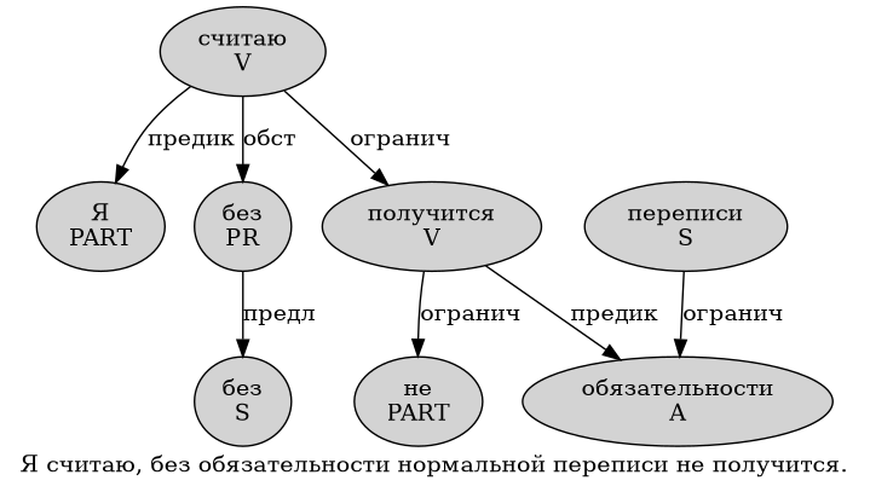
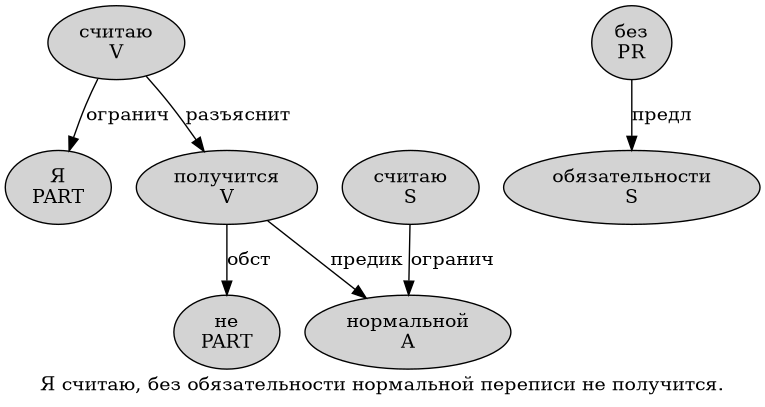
  digraph {
    label="Я считаю, без обязательности нормальной переписи не получится."
    node [fillcolor=lightgray penwidth=1 shape=ellipse style=filled]
    n1 [label="Я\nPART"]
    n2 [label="считаю\nV"]
    n3 [label="без\nPR"]
    n4 [label="получится\nV"]
-   n5 [label="без\nS"]
-   n6 [label="обязательности\nA"]
+   n5 [label="обязательности\nS"]
+   n6 [label="нормальной\nA"]
    n7 [label="не\nPART"]
-   n8 [label="переписи\nS"]
-   n2 -> n1 [label="предик"]
-   n2 -> n3 [label="обст"]
-   n2 -> n4 [label="огранич"]
+   n8 [label="считаю\nS"]
+   n2 -> n1 [label="огранич"]
+   n2 -> n4 [label="разъяснит"]
    n3 -> n5 [label="предл"]
    n4 -> n6 [label="предик"]
-   n4 -> n7 [label="огранич"]
+   n4 -> n7 [label="обст"]
    n8 -> n6 [label="огранич"]
  }
